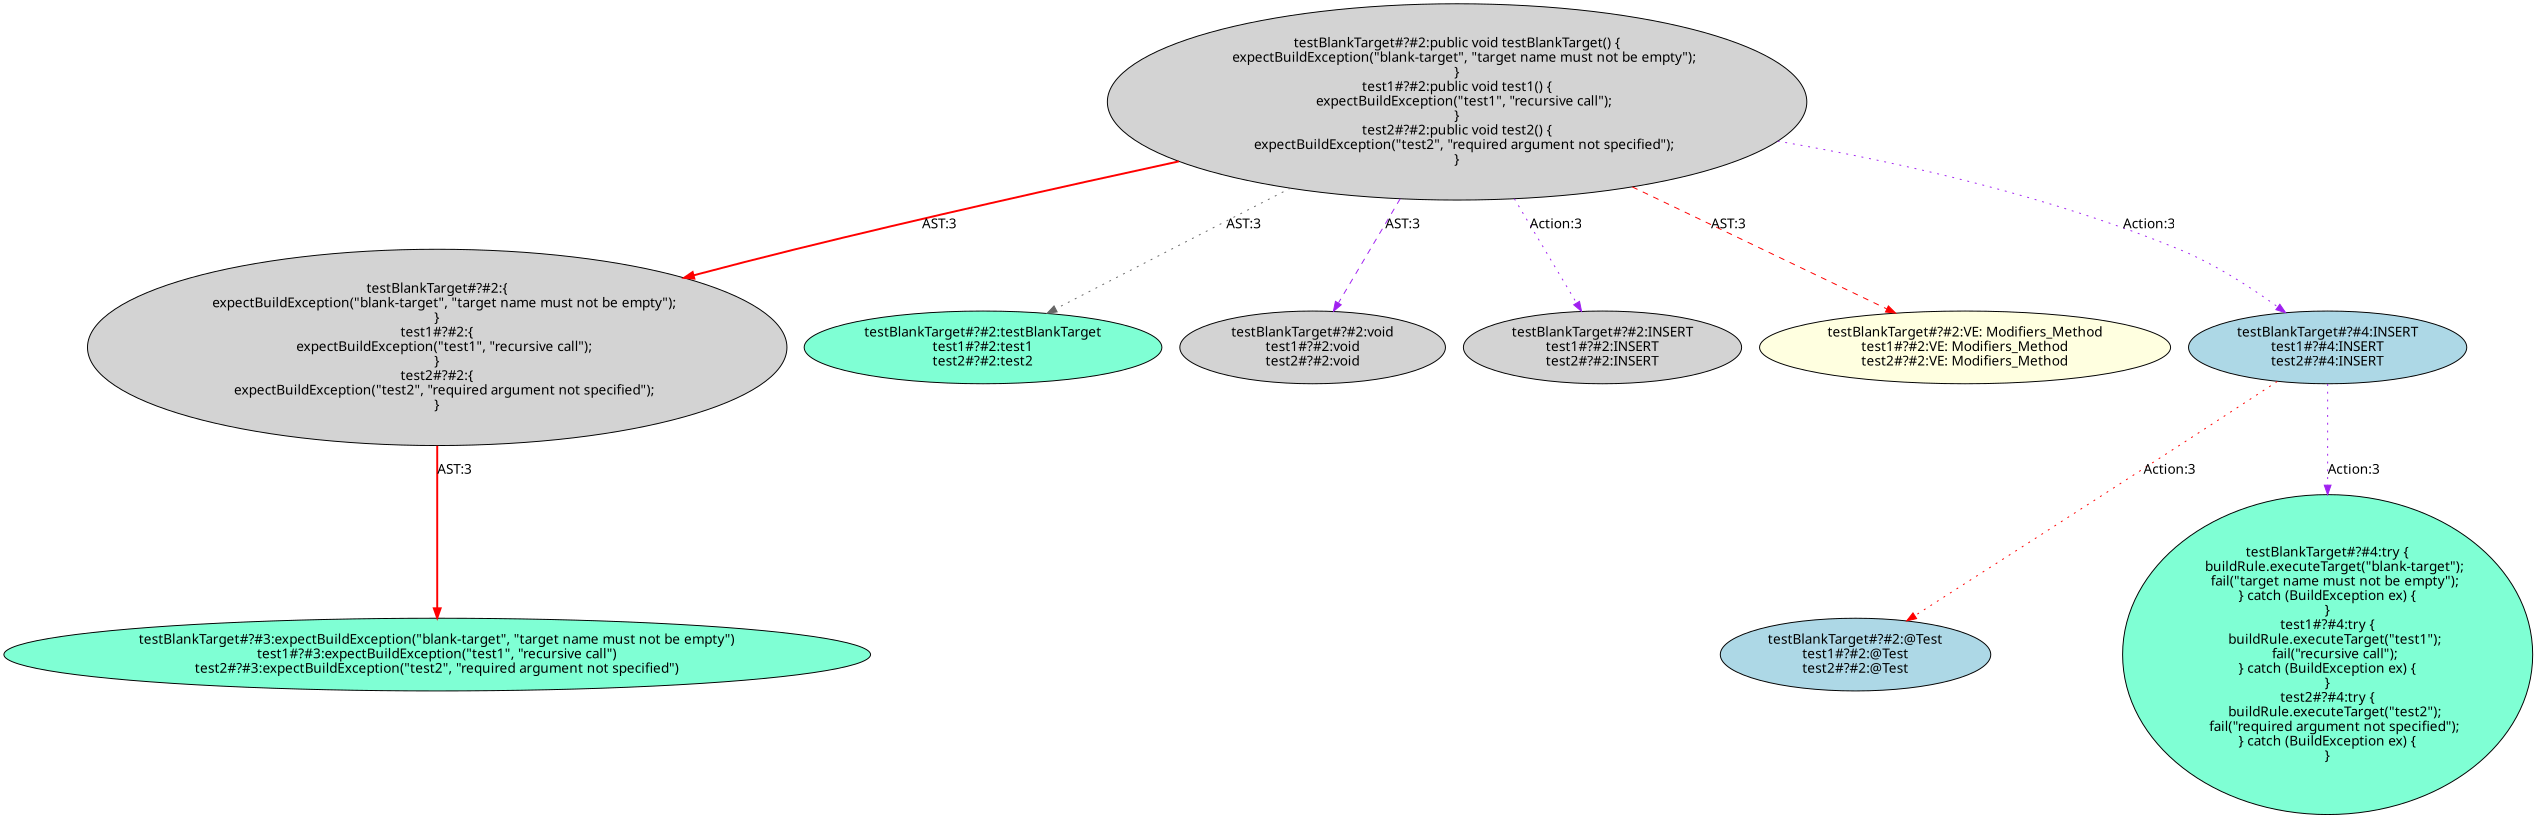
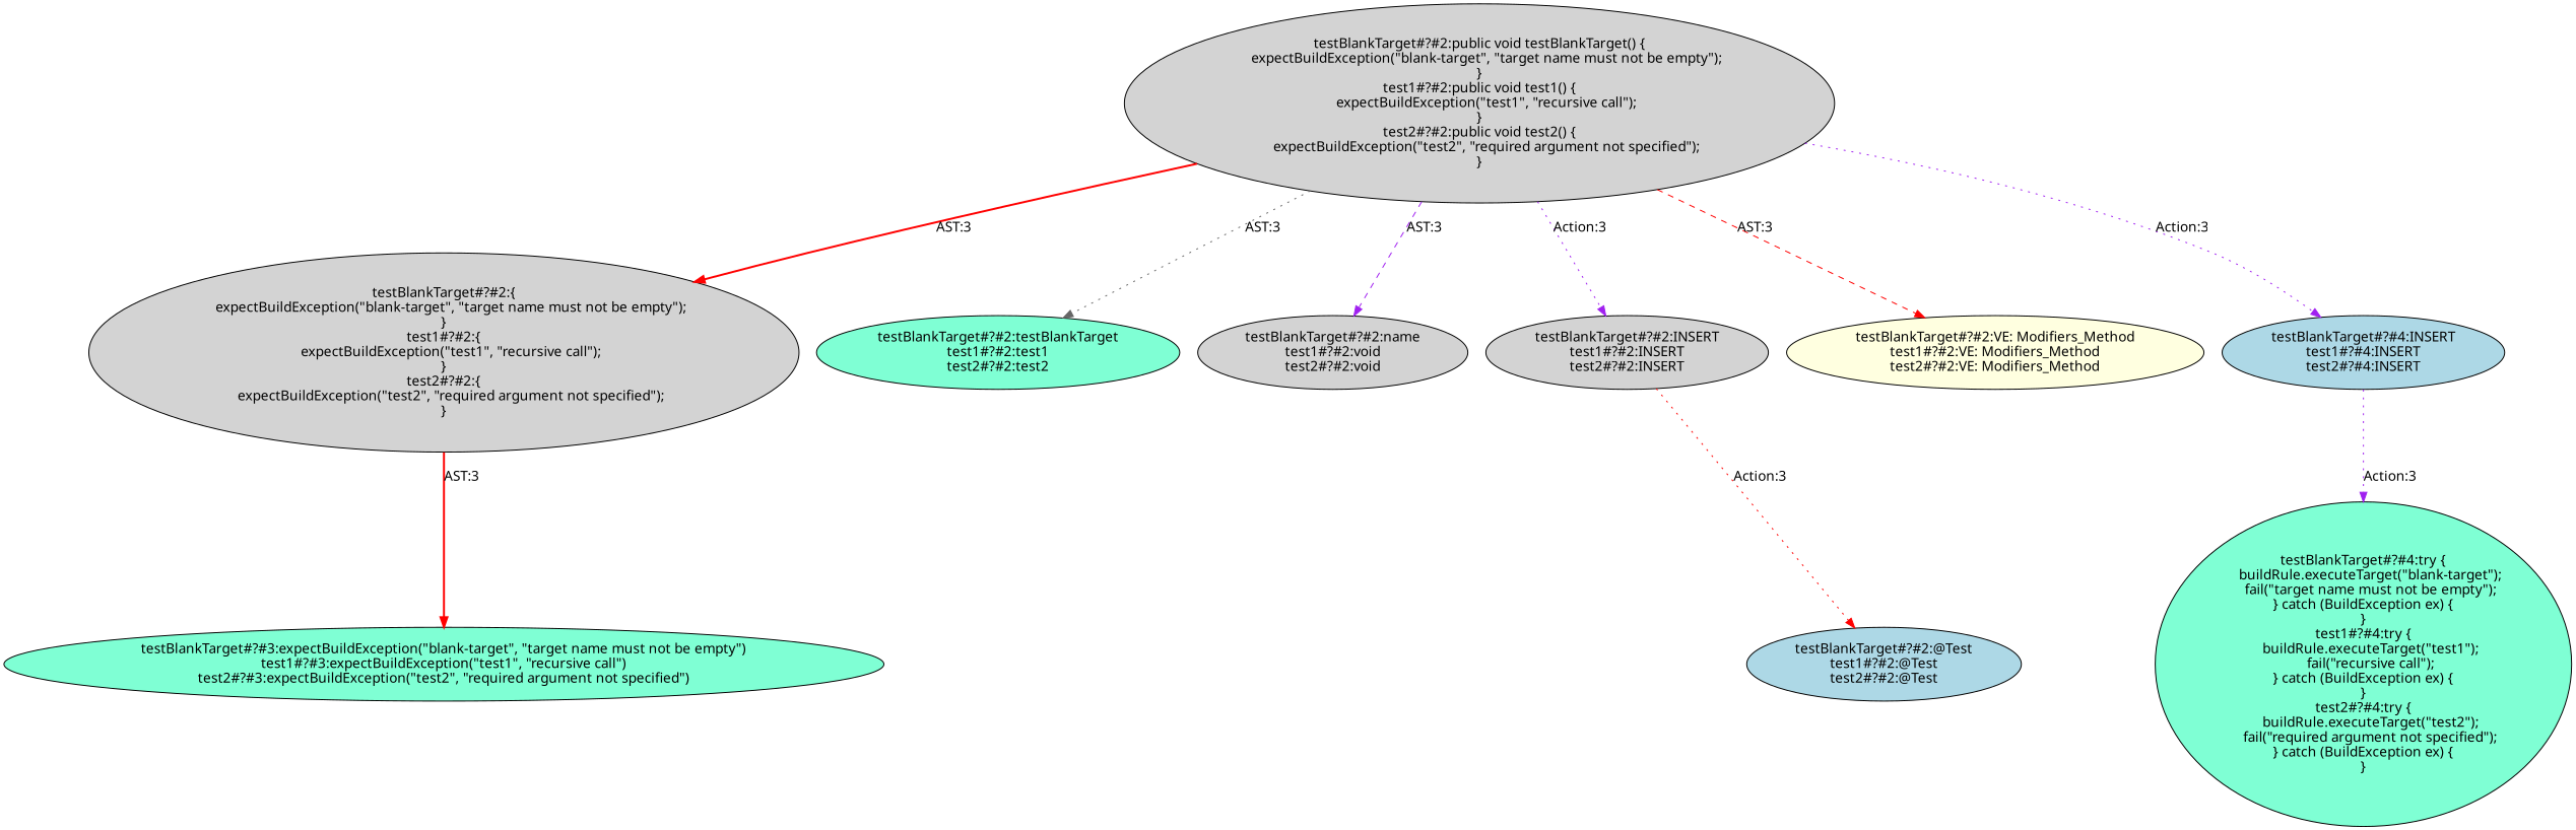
  digraph {
    fontname="Noto Sans"
    node [fillcolor=lightgrey fontname="Noto Sans" shape=ellipse style=filled]
    edge [color=red fontname="Noto Sans" style=dotted]
    n1 [label="testBlankTarget#?#2:INSERT\ntest1#?#2:INSERT\ntest2#?#2:INSERT"]
    n2 [fillcolor=lightblue label="testBlankTarget#?#2:@Test\ntest1#?#2:@Test\ntest2#?#2:@Test"]
    n3 [label="testBlankTarget#?#2:public void testBlankTarget() \{\n    expectBuildException(\"blank-target\", \"target name must not be empty\");\n\}\ntest1#?#2:public void test1() \{\n    expectBuildException(\"test1\", \"recursive call\");\n\}\ntest2#?#2:public void test2() \{\n    expectBuildException(\"test2\", \"required argument not specified\");\n\}"]
    n4 [fillcolor=aquamarine label="testBlankTarget#?#2:testBlankTarget\ntest1#?#2:test1\ntest2#?#2:test2"]
-   n5 [label="testBlankTarget#?#2:void\ntest1#?#2:void\ntest2#?#2:void"]
+   n5 [label="testBlankTarget#?#2:name\ntest1#?#2:void\ntest2#?#2:void"]
    n6 [label="testBlankTarget#?#2:\{\n    expectBuildException(\"blank-target\", \"target name must not be empty\");\n\}\ntest1#?#2:\{\n    expectBuildException(\"test1\", \"recursive call\");\n\}\ntest2#?#2:\{\n    expectBuildException(\"test2\", \"required argument not specified\");\n\}"]
    n7 [fillcolor=lightyellow label="testBlankTarget#?#2:VE: Modifiers_Method\ntest1#?#2:VE: Modifiers_Method\ntest2#?#2:VE: Modifiers_Method"]
    n8 [fillcolor=lightblue label="testBlankTarget#?#4:INSERT\ntest1#?#4:INSERT\ntest2#?#4:INSERT"]
    n9 [fillcolor=aquamarine label="testBlankTarget#?#3:expectBuildException(\"blank-target\", \"target name must not be empty\")\ntest1#?#3:expectBuildException(\"test1\", \"recursive call\")\ntest2#?#3:expectBuildException(\"test2\", \"required argument not specified\")"]
    n10 [fillcolor=aquamarine label="testBlankTarget#?#4:try \{\n    buildRule.executeTarget(\"blank-target\");\n    fail(\"target name must not be empty\");\n\} catch (BuildException ex) \{\n\}\ntest1#?#4:try \{\n    buildRule.executeTarget(\"test1\");\n    fail(\"recursive call\");\n\} catch (BuildException ex) \{\n\}\ntest2#?#4:try \{\n    buildRule.executeTarget(\"test2\");\n    fail(\"required argument not specified\");\n\} catch (BuildException ex) \{\n\}"]
-   n8 -> n2 [label="Action:3"]
+   n1 -> n2 [label="Action:3"]
    n3 -> n1 [color=purple label="Action:3"]
    n3 -> n4 [color=gray40 label="AST:3"]
    n3 -> n5 [color=purple label="AST:3" style=dashed]
    n3 -> n6 [label="AST:3" style=bold]
    n3 -> n7 [label="AST:3" style=dashed]
    n3 -> n8 [color=purple label="Action:3"]
    n6 -> n9 [label="AST:3" style=bold]
    n8 -> n10 [color=purple label="Action:3"]
  }
